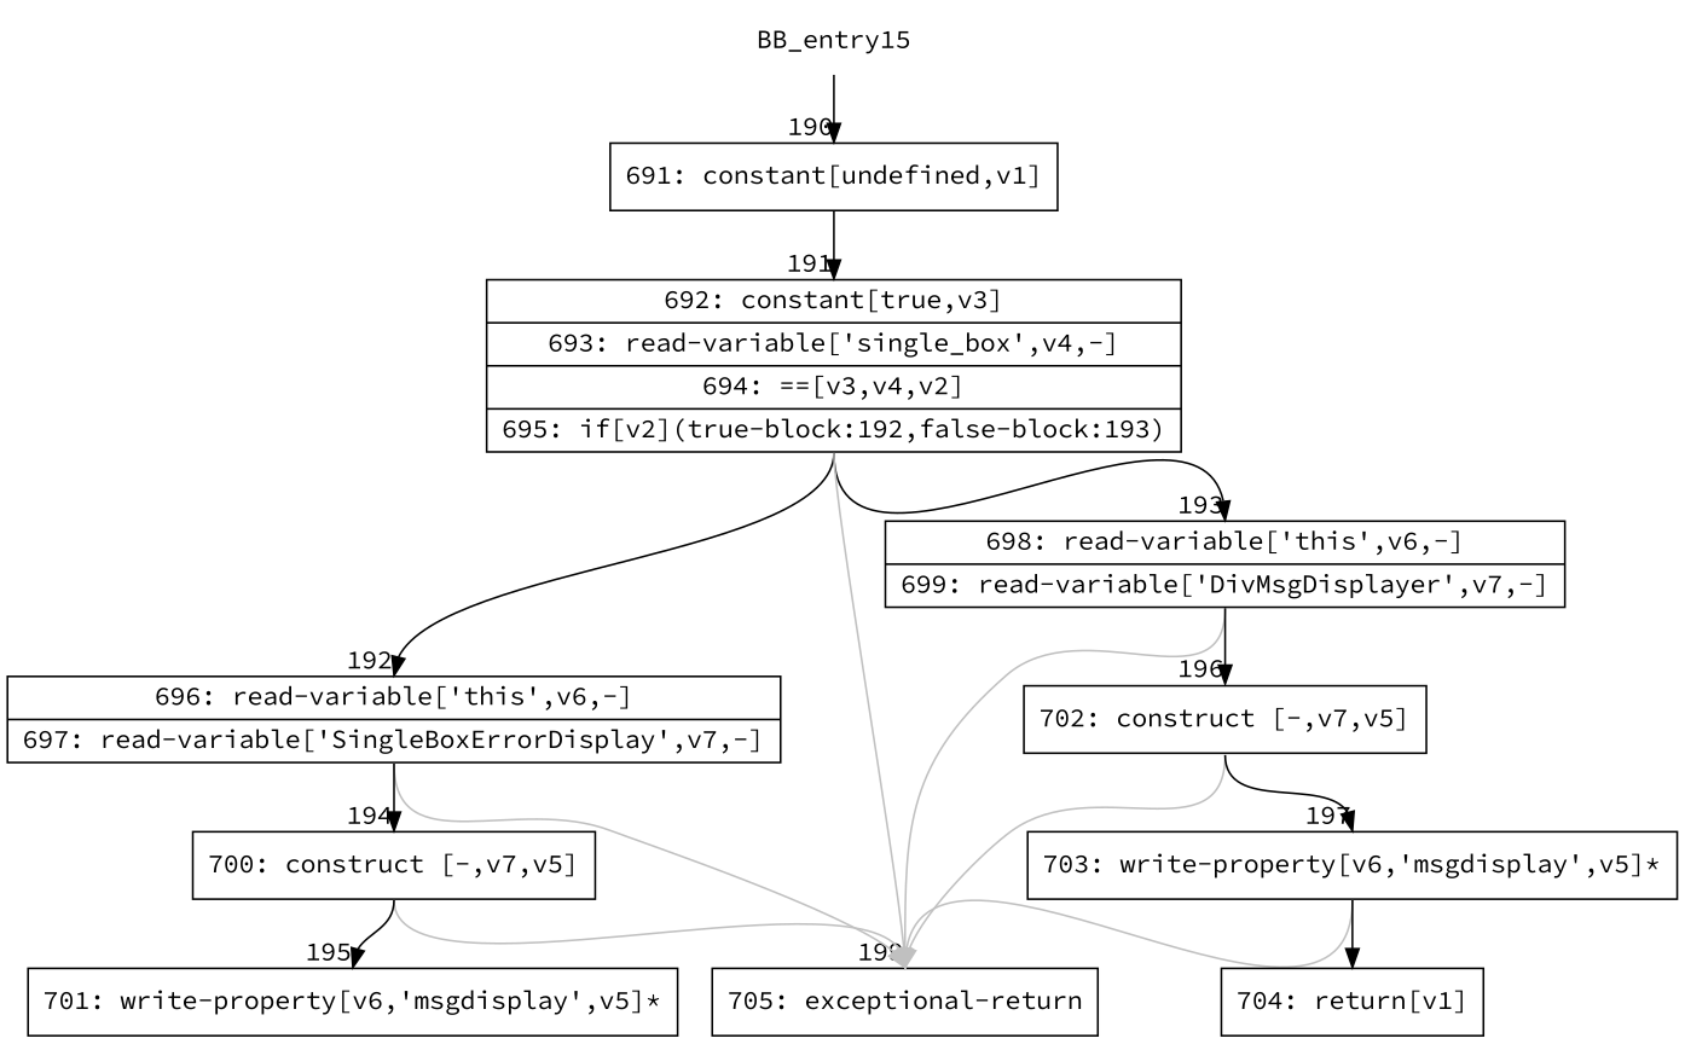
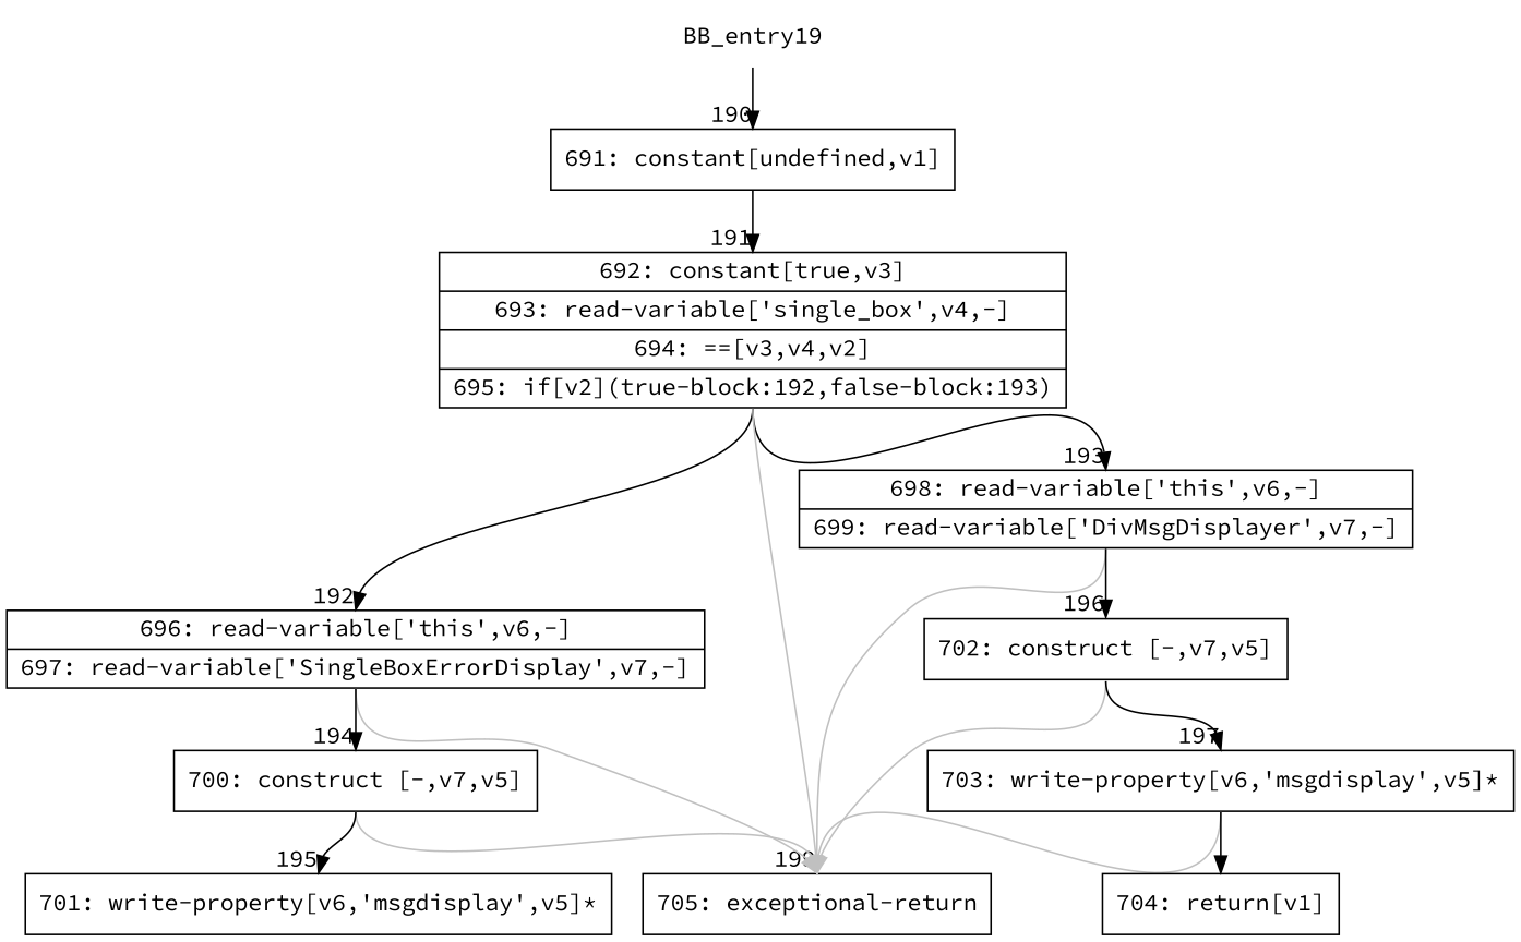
  digraph {
    fontname="Source Code Pro"
    rankdir=TD
    node [fontname="Source Code Pro" shape=record]
    edge [fontname="Source Code Pro" headport=n tailport=s]
-   BB_entry19 [shape=none label=BB_entry15]
+   BB_entry19 [shape=none]
    n2 [label="{691: constant[undefined,v1]}"]
    n3 [label="{692: constant[true,v3]|693: read-variable['single_box',v4,-]|694: ==[v3,v4,v2]|695: if[v2](true-block:192,false-block:193)}"]
    n4 [label="{696: read-variable['this',v6,-]|697: read-variable['SingleBoxErrorDisplay',v7,-]}"]
    n5 [label="{698: read-variable['this',v6,-]|699: read-variable['DivMsgDisplayer',v7,-]}"]
    n6 [label="{705: exceptional-return}"]
    n7 [label="{700: construct [-,v7,v5]}"]
    n8 [label="{702: construct [-,v7,v5]}"]
    n9 [label="{701: write-property[v6,'msgdisplay',v5]*}"]
    n10 [label="{703: write-property[v6,'msgdisplay',v5]*}"]
    n11 [label="{704: return[v1]}"]
    BB_entry19 -> n2 [headlabel="    190"]
    n2 -> n3 [headlabel="      191"]
    n3 -> n4 [headlabel="      192"]
    n3 -> n5 [headlabel="      193"]
    n3 -> n6 [color=gray headlabel="      199"]
    n4 -> n6 [color=gray]
    n4 -> n7 [headlabel="      194"]
    n5 -> n6 [color=gray]
    n5 -> n8 [headlabel="      196"]
    n7 -> n6 [color=gray]
    n7 -> n9 [headlabel="      195"]
    n8 -> n6 [color=gray]
    n8 -> n10 [headlabel="      197"]
    n10 -> n6 [color=gray]
    n10 -> n11
  }
